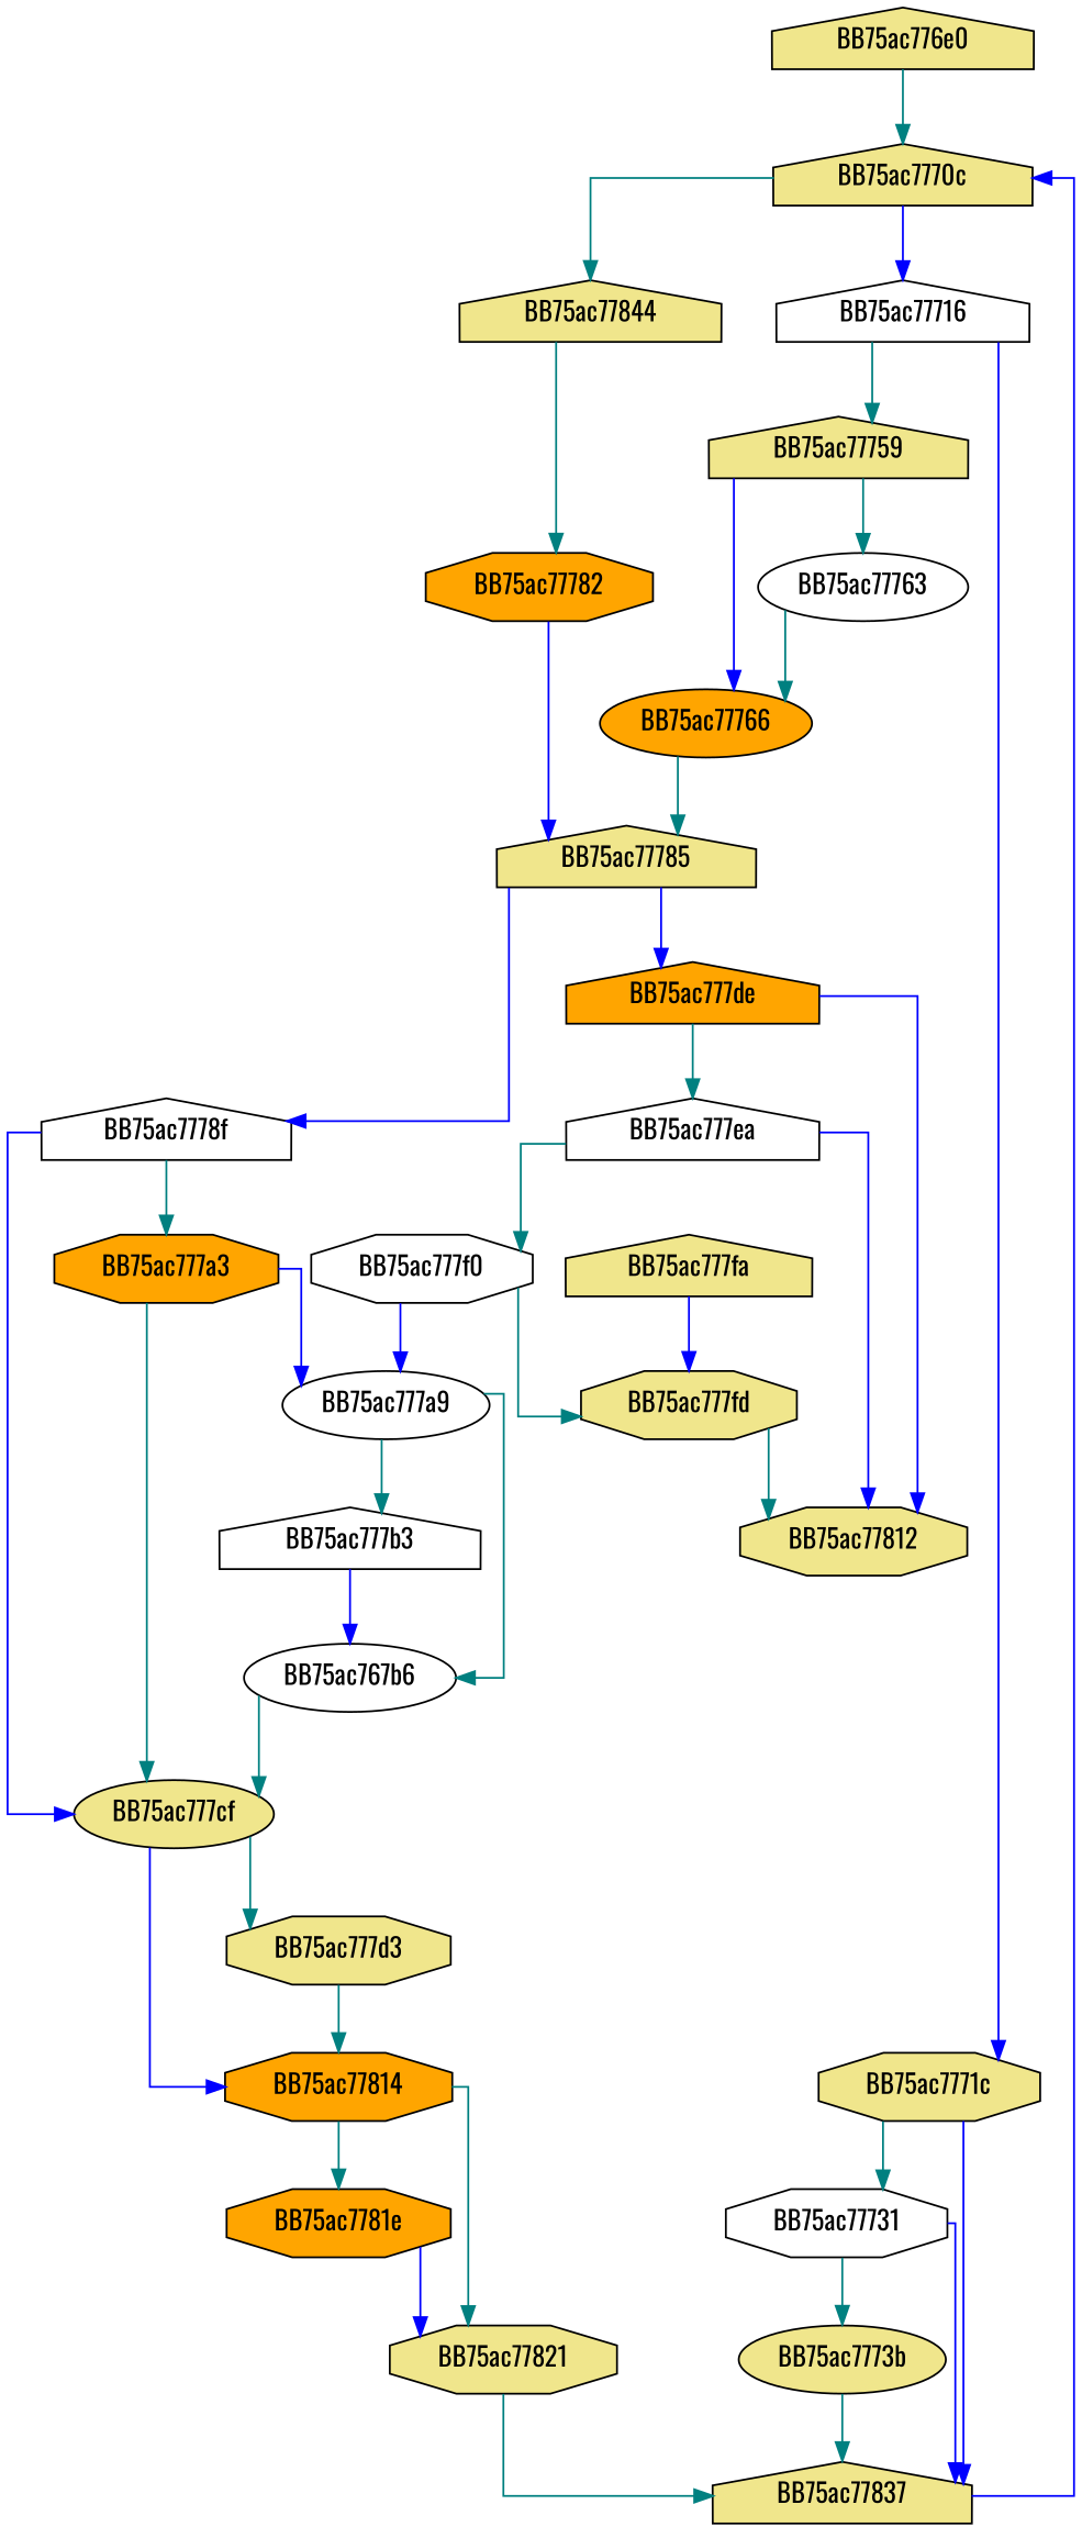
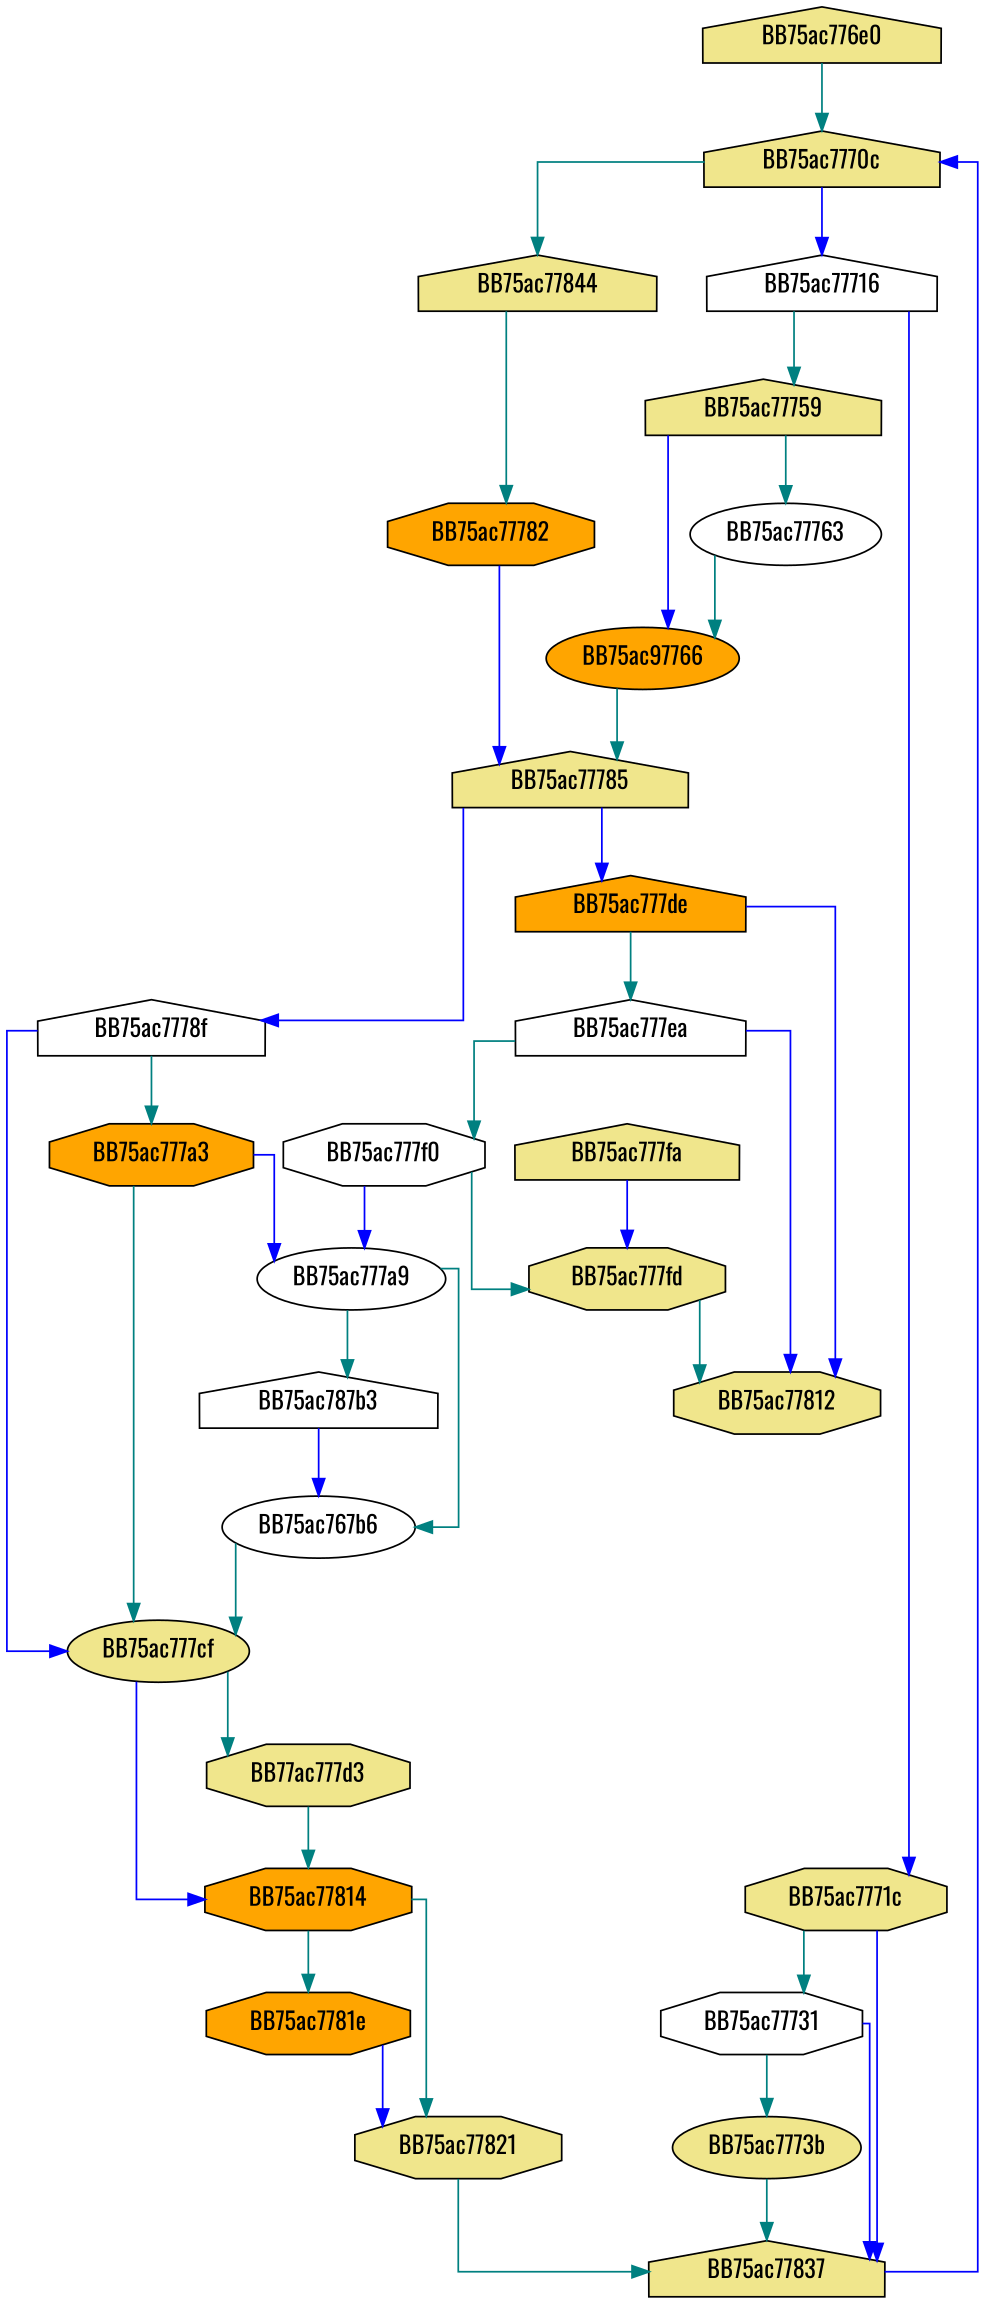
  digraph {
    fontname=Oswald
    splines=ortho
    node [fillcolor=khaki fontname=Oswald shape=house style=filled]
    edge [color=teal fontname=Oswald]
    BB75ac776e0
    BB75ac7770c
    BB75ac77844
    BB75ac77716 [fillcolor=white]
    BB75ac77782 [fillcolor=orange shape=octagon]
    BB75ac77759
    BB75ac7771c [shape=octagon]
-   BB75ac77766 [fillcolor=orange shape=ellipse]
+   BB75ac77766 [fillcolor=orange shape=ellipse label=BB75ac97766]
    BB75ac77763 [fillcolor=white shape=ellipse]
    BB75ac77837
    BB75ac77731 [fillcolor=white shape=octagon]
    BB75ac77785
    BB75ac7773b [shape=ellipse]
    BB75ac777de [fillcolor=orange]
    BB75ac7778f [fillcolor=white]
    BB75ac77812 [shape=octagon]
    BB75ac777ea [fillcolor=white]
    BB75ac777cf [shape=ellipse]
    BB75ac777a3 [fillcolor=orange shape=octagon]
    BB75ac777f0 [fillcolor=white shape=octagon]
    BB75ac77814 [fillcolor=orange shape=octagon]
-   BB75ac777d3 [shape=octagon]
+   BB75ac777d3 [shape=octagon label=BB77ac777d3]
    BB75ac777a9 [fillcolor=white shape=ellipse]
    BB75ac77821 [shape=octagon]
    BB75ac7781e [fillcolor=orange shape=octagon]
    n26 [fillcolor=white label=BB75ac767b6 shape=ellipse]
-   BB75ac777b3 [fillcolor=white]
+   BB75ac777b3 [fillcolor=white label=BB75ac787b3]
    BB75ac777fd [shape=octagon]
    BB75ac777fa
    BB75ac776e0 -> BB75ac7770c
    BB75ac7770c -> BB75ac77844
    BB75ac7770c -> BB75ac77716 [color=blue]
    BB75ac77844 -> BB75ac77782
    BB75ac77716 -> BB75ac77759
    BB75ac77716 -> BB75ac7771c [color=blue]
    BB75ac77782 -> BB75ac77785 [color=blue]
    BB75ac77759 -> BB75ac77766 [color=blue]
    BB75ac77759 -> BB75ac77763
    BB75ac7771c -> BB75ac77837 [color=blue]
    BB75ac7771c -> BB75ac77731
    BB75ac77766 -> BB75ac77785
    BB75ac77763 -> BB75ac77766
    BB75ac77837 -> BB75ac7770c [color=blue]
    BB75ac77731 -> BB75ac77837 [color=blue]
    BB75ac77731 -> BB75ac7773b
    BB75ac77785 -> BB75ac777de [color=blue]
    BB75ac77785 -> BB75ac7778f [color=blue]
    BB75ac7773b -> BB75ac77837
    BB75ac777de -> BB75ac77812 [color=blue]
    BB75ac777de -> BB75ac777ea
    BB75ac7778f -> BB75ac777cf [color=blue]
    BB75ac7778f -> BB75ac777a3
    BB75ac777ea -> BB75ac77812 [color=blue]
    BB75ac777ea -> BB75ac777f0
    BB75ac777cf -> BB75ac77814 [color=blue]
    BB75ac777cf -> BB75ac777d3
    BB75ac777a3 -> BB75ac777cf
    BB75ac777a3 -> BB75ac777a9 [color=blue]
    BB75ac777f0 -> BB75ac777a9 [color=blue]
    BB75ac777f0 -> BB75ac777fd
    BB75ac77814 -> BB75ac77821
    BB75ac77814 -> BB75ac7781e
    BB75ac777d3 -> BB75ac77814
    BB75ac777a9 -> n26
    BB75ac777a9 -> BB75ac777b3
    BB75ac77821 -> BB75ac77837
    BB75ac7781e -> BB75ac77821 [color=blue]
    n26 -> BB75ac777cf
    BB75ac777b3 -> n26 [color=blue]
    BB75ac777fd -> BB75ac77812
    BB75ac777fa -> BB75ac777fd [color=blue]
  }
